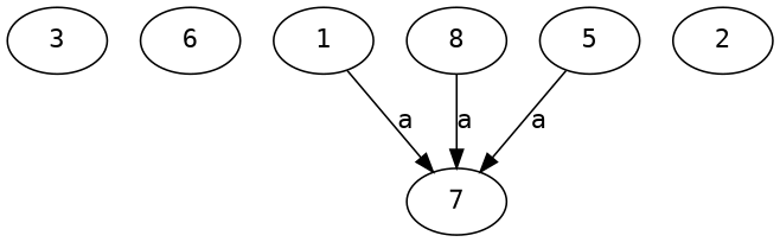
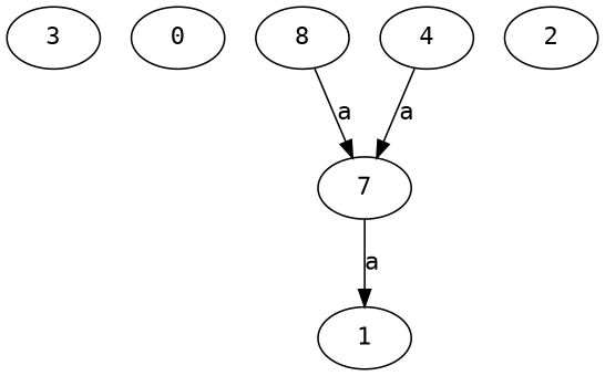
  strict digraph {
    fontname="DejaVu Sans Mono"
    node [fontname="DejaVu Sans Mono"]
    edge [fontname="DejaVu Sans Mono"]
    3
-   0 [label=6]
+   0
    1
    7
    2
    n6 [label=8]
-   5
-   1 -> 7 [label=a]
+   5 [label=4]
+   7 -> 1 [label=a]
    n6 -> 7 [label=a]
    5 -> 7 [label=a]
  }
